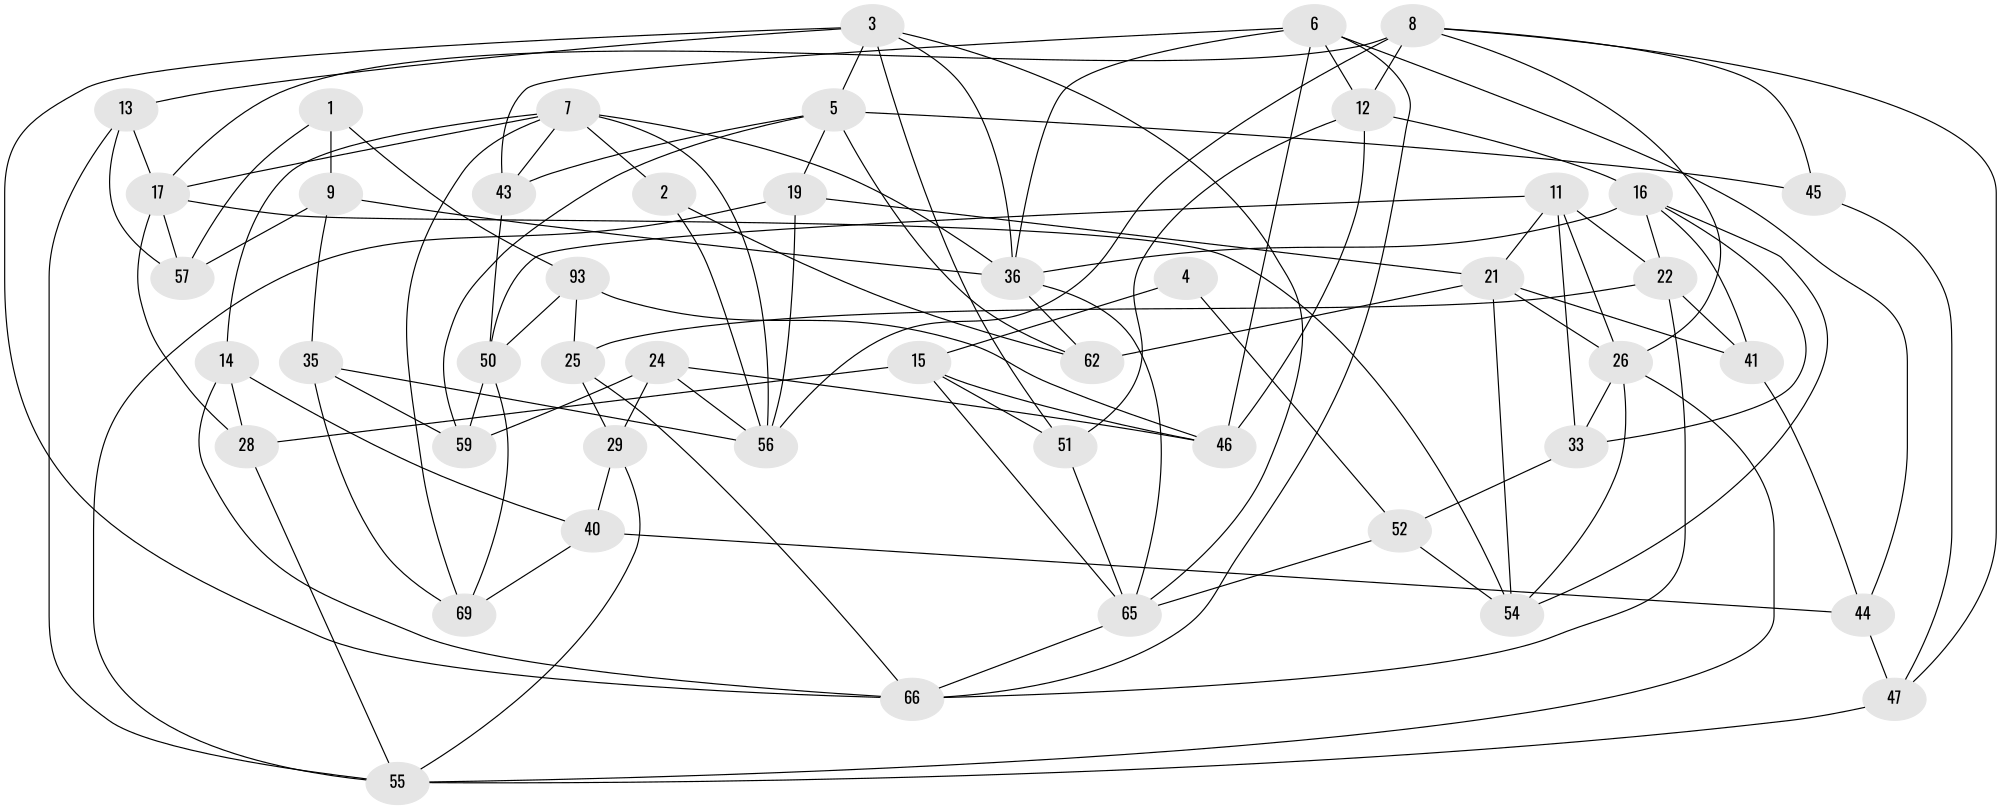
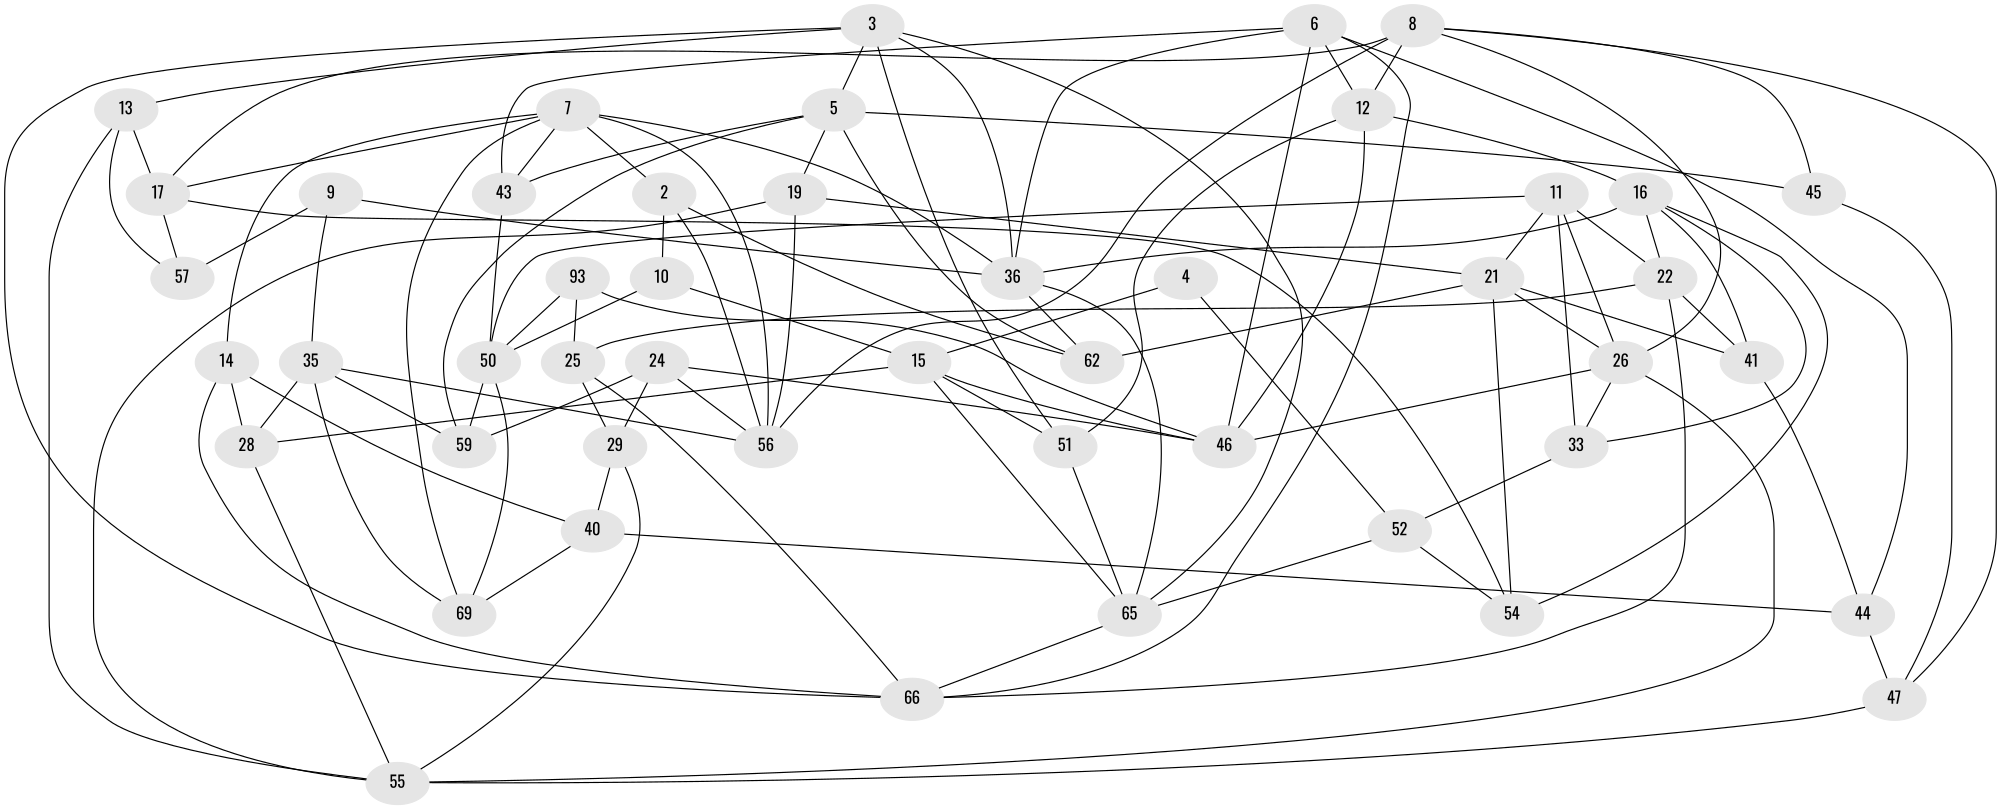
  graph {
    fontname=Oswald
    node [color=gray90 fontname=Oswald style=filled]
    edge [fontname=Oswald]
-   1 [super="+27"]
    9
    n3 [label=93]
    57
    2
+   10
    56 [super="+68"]
    62
    36 [super="+49"]
    35
    46 [super="+58"]
    50 [super="+63"]
    25
    15 [super="+31"]
    3 [super="+42"]
    5 [super="+60"]
    13
    51
    65 [super="+67"]
    66 [super="+70"]
    19
    43
    45
    59
    17 [super="+37"]
    55 [super="+61"]
    4
    52
    28
    54
    21 [super="+48"]
    47
    6 [super="+39"]
    12 [super="+30"]
    44
    16 [super="+20"]
    7 [super="+18"]
    14
    69
    40
    8 [super="+34"]
    26 [super="+38"]
    33
    11 [super="+32"]
    22 [super="+64"]
    41
    29
    24
-   1 -- 9
-   1 -- n3
-   1 -- 57
    9 -- 57
    9 -- 36
    9 -- 35
    n3 -- 46
    n3 -- 50
    n3 -- 25
+   2 -- 10
    2 -- 56
    2 -- 62
+   10 -- 50
+   10 -- 15
    36 -- 62
    36 -- 65
    35 -- 56
    35 -- 59
    35 -- 69
    50 -- 59
    50 -- 69
    25 -- 66
    25 -- 29
    15 -- 46
    15 -- 51
    15 -- 65
    15 -- 28
    3 -- 36
    3 -- 5
    3 -- 13
    3 -- 51
    3 -- 65
    3 -- 66
    5 -- 62
    5 -- 19
    5 -- 43
    5 -- 45
    5 -- 59
    13 -- 57
    13 -- 17
    13 -- 55
    51 -- 65
    65 -- 66
    19 -- 56
    19 -- 55
    19 -- 21
    43 -- 50
    45 -- 47
    17 -- 57
-   17 -- 28
+   35 -- 28
    17 -- 54
    4 -- 15
    4 -- 52
    52 -- 65
    52 -- 54
    28 -- 55
    21 -- 62
    21 -- 54
    21 -- 26
    21 -- 41
    47 -- 55
    6 -- 36
    6 -- 46
    6 -- 66
    6 -- 43
    6 -- 12
    6 -- 44
    12 -- 46
    12 -- 51
    12 -- 16
    44 -- 47
    16 -- 36
    16 -- 54
    16 -- 33
    16 -- 22
    16 -- 41
    7 -- 2
    7 -- 56
    7 -- 36
    7 -- 43
    7 -- 17
    7 -- 14
    7 -- 69
    14 -- 66
    14 -- 28
    14 -- 40
    40 -- 44
    40 -- 69
    8 -- 56
    8 -- 45
    8 -- 17
    8 -- 47
    8 -- 12
    8 -- 26
-   26 -- 54
+   26 -- 46
    26 -- 55
    26 -- 33
    33 -- 52
    11 -- 50
    11 -- 21
    11 -- 26
    11 -- 33
    11 -- 22 [weight=2]
    22 -- 25
    22 -- 66
    22 -- 41
    41 -- 44
    29 -- 55
    29 -- 40
    24 -- 56
    24 -- 46
    24 -- 59
    24 -- 29
  }
